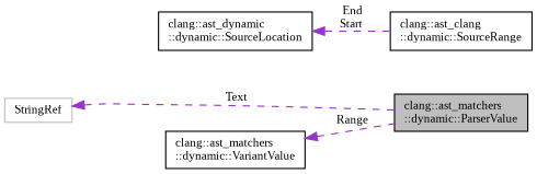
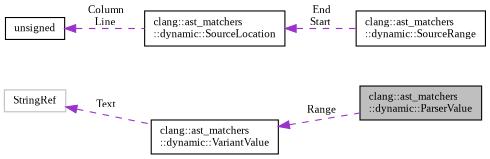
  digraph {
    fontname="Liberation Serif"
    rankdir=LR
    node [color=black fontname="Liberation Serif" fontsize=10 shape=record]
    edge [color=darkorchid3 dir=back fontname="Liberation Serif" fontsize=10 labelfontname=Helvetica labelfontsize=10 style=dashed]
    n1 [fillcolor=grey75 fontcolor=black height=0.2 label="clang::ast_matchers\l::dynamic::ParserValue" style=filled width=0.4]
    n2 [height=0.2 label="clang::ast_matchers\l::dynamic::VariantValue" width=0.4]
-   n3 [height=0.2 label="clang::ast_clang\l::dynamic::SourceRange" width=0.4]
-   n4 [height=0.2 label="clang::ast_dynamic\l::dynamic::SourceLocation" width=0.4]
+   n3 [height=0.2 label="clang::ast_matchers\l::dynamic::SourceRange" width=0.4]
+   n4 [height=0.2 label="clang::ast_matchers\l::dynamic::SourceLocation" width=0.4]
+   n5 [height=0.2 label=unsigned width=0.4]
    n6 [color=grey75 height=0.2 label=StringRef width=0.4]
    n2 -> n1 [label=" Range"]
    n4 -> n3 [label=" End\nStart"]
-   n6 -> n1 [label=" Text"]
+   n5 -> n4 [label=" Column\nLine"]
+   n6 -> n2 [label=" Text"]
  }
